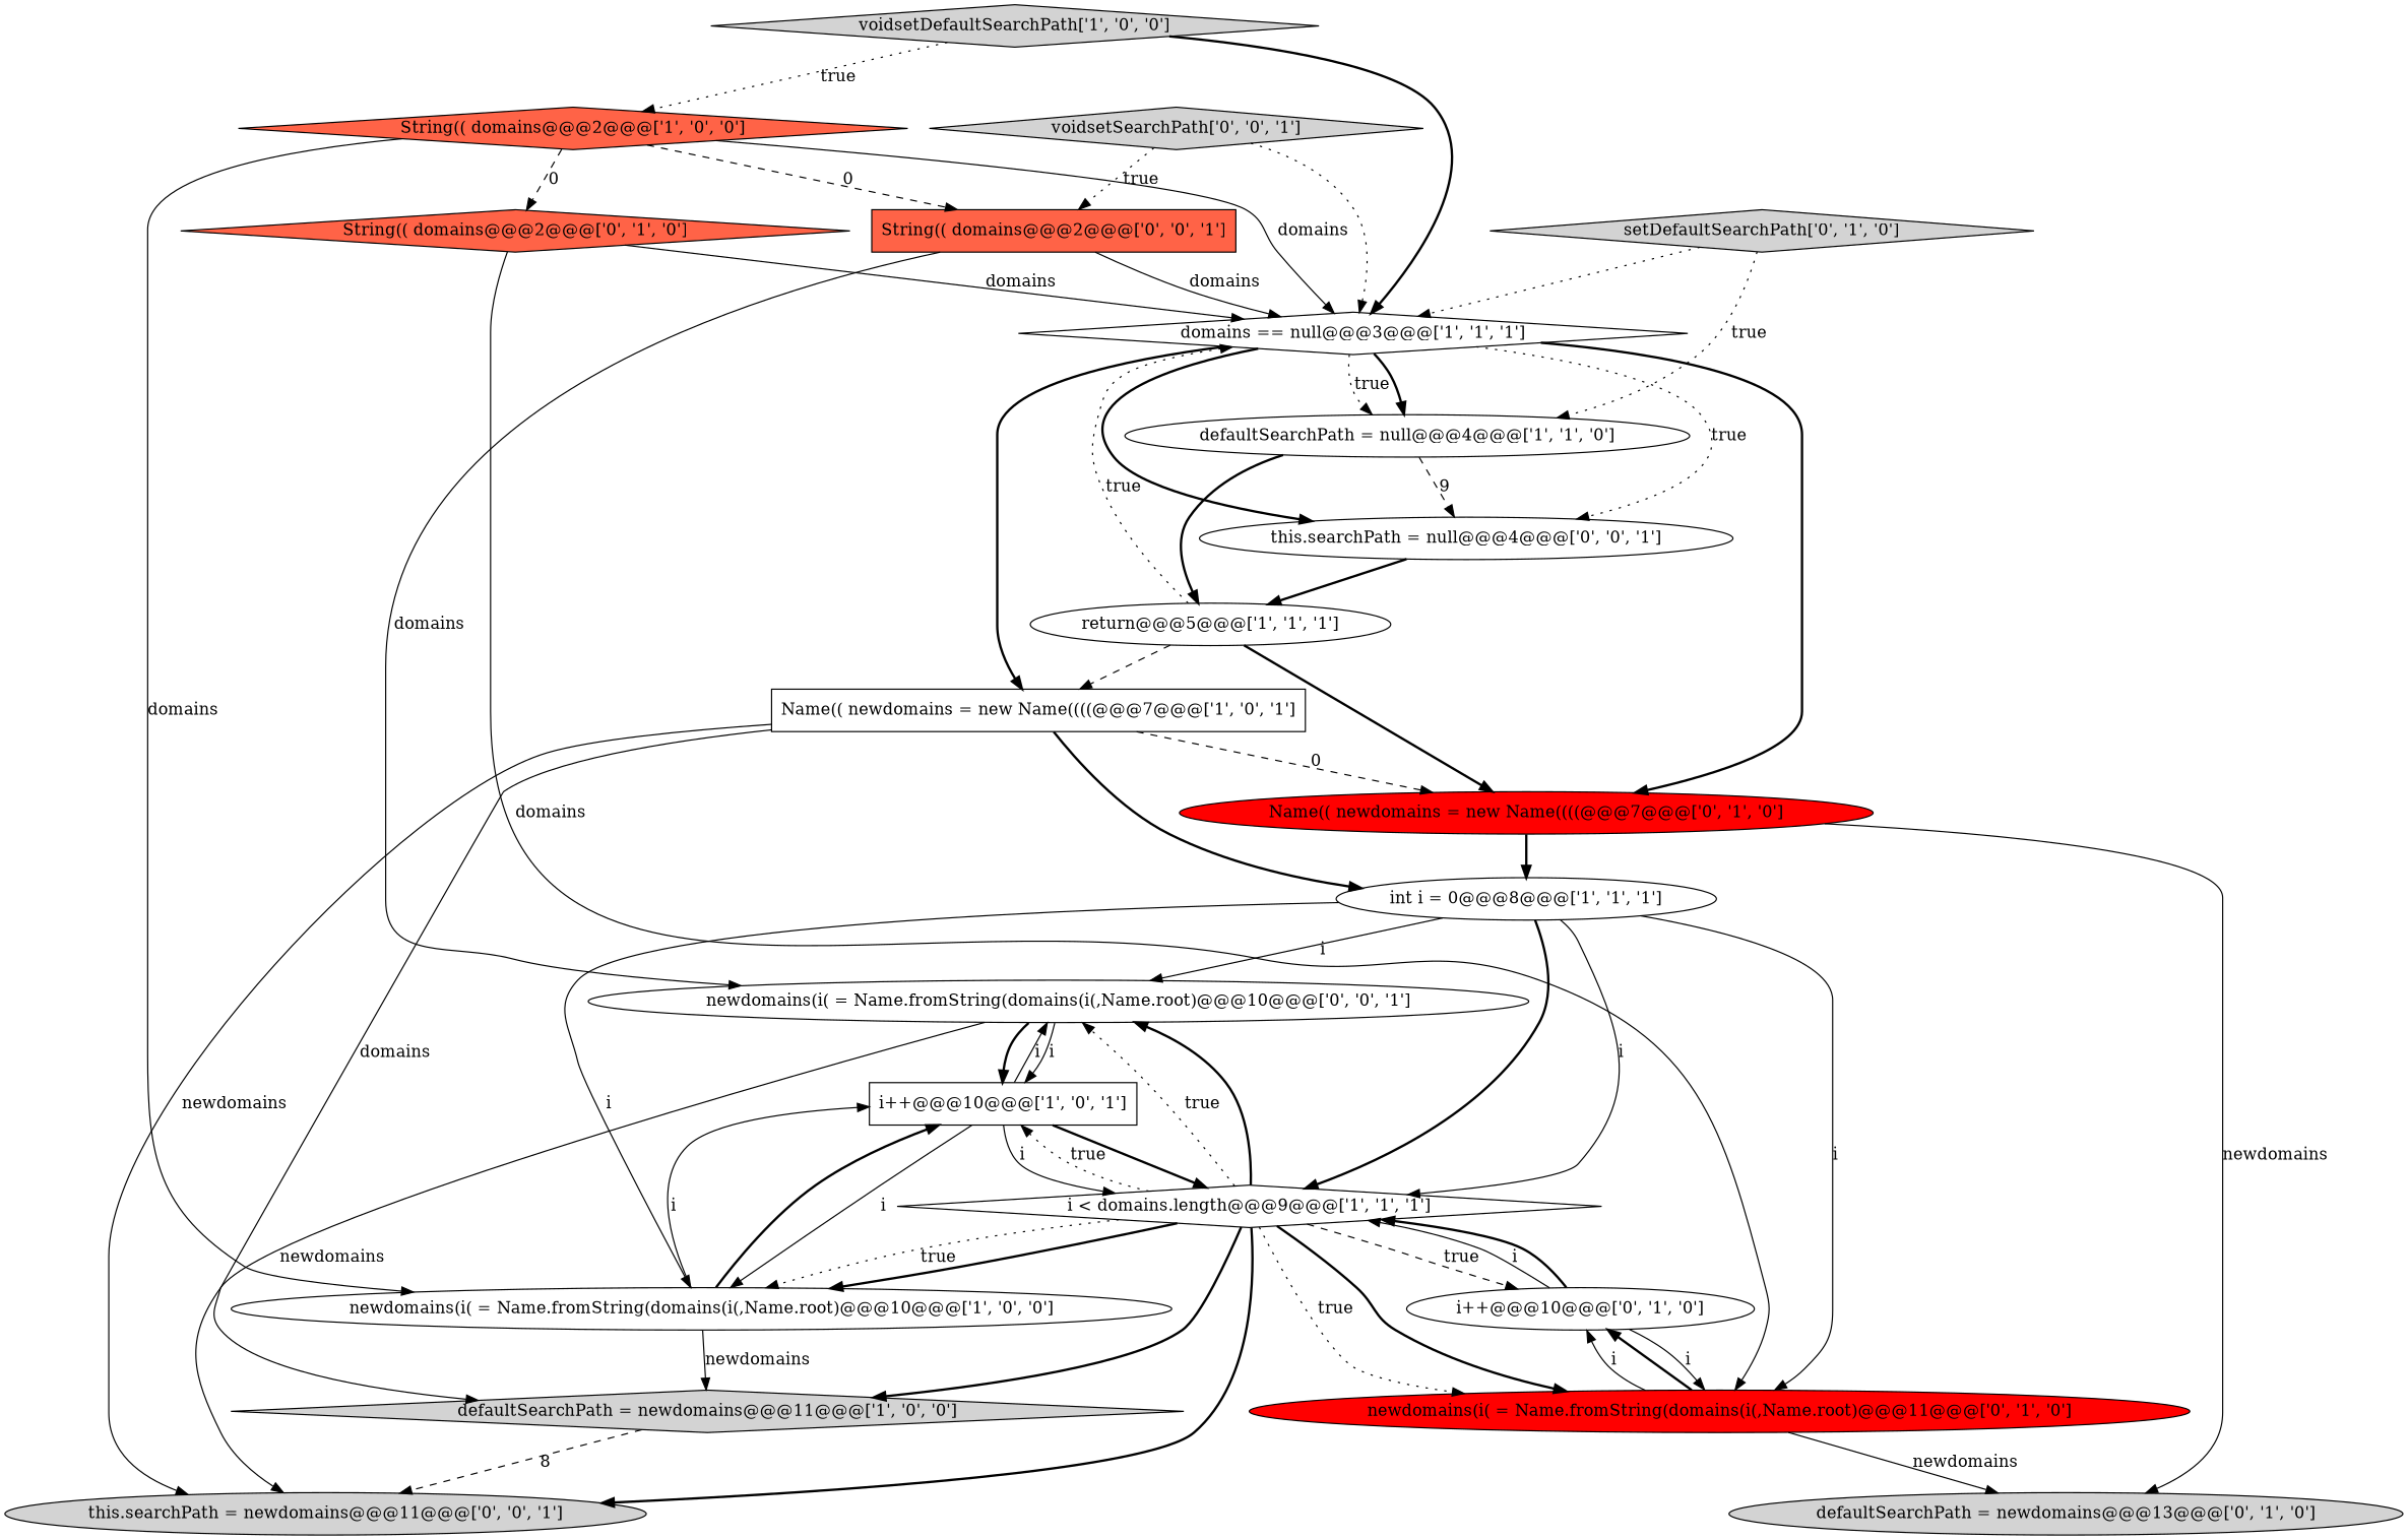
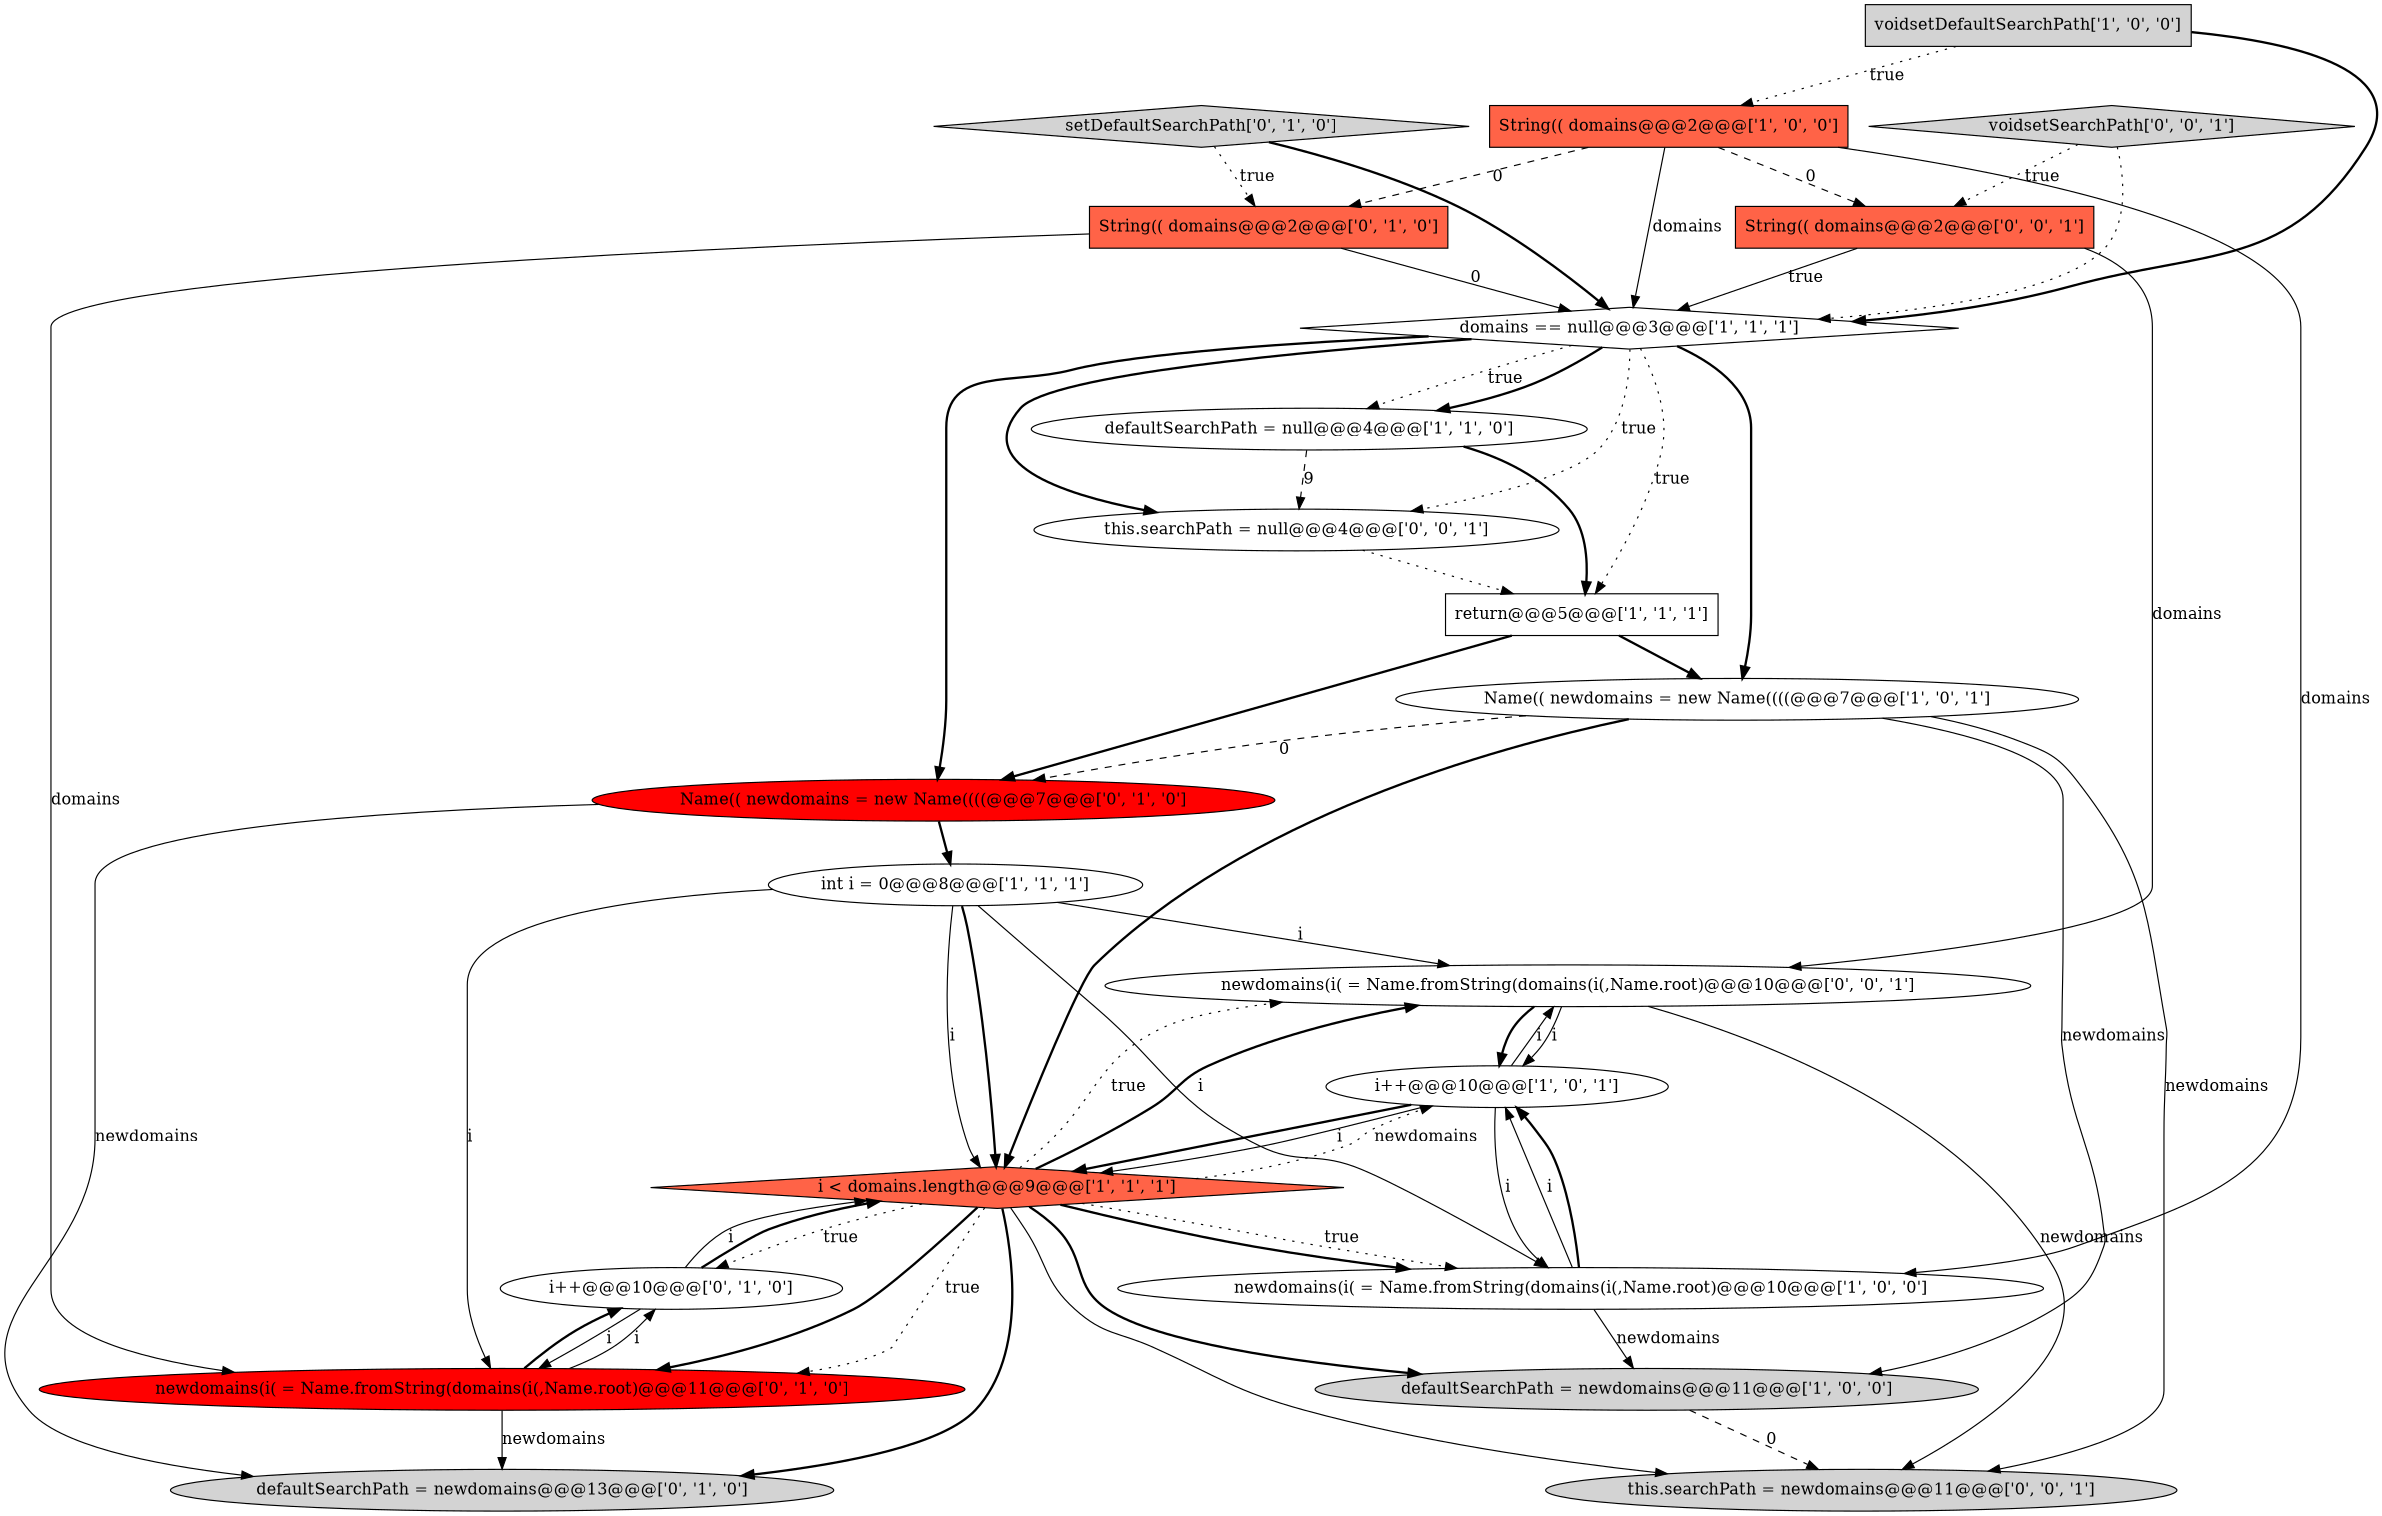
  digraph {
    node [fillcolor=white shape=ellipse style=filled]
    edge [style=solid]
    n1 [label="newdomains(i( = Name.fromString(domains(i(,Name.root)@@@10@@@['0', '0', '1']"]
    n2 [fillcolor=lightgray label="this.searchPath = newdomains@@@11@@@['0', '0', '1']"]
-   n3 [label="i++@@@10@@@['1', '0', '1']" shape=box]
+   n3 [label="i++@@@10@@@['1', '0', '1']"]
    n4 [label="newdomains(i( = Name.fromString(domains(i(,Name.root)@@@10@@@['1', '0', '0']"]
-   n5 [label="i < domains.length@@@9@@@['1', '1', '1']" shape=diamond]
+   n5 [fillcolor=tomato label="i < domains.length@@@9@@@['1', '1', '1']" shape=diamond]
    n6 [fillcolor=tomato label="String(( domains@@@2@@@['0', '0', '1']" shape=box]
    n7 [label="domains == null@@@3@@@['1', '1', '1']" shape=diamond]
-   n8 [label="Name(( newdomains = new Name((((@@@7@@@['1', '0', '1']" shape=box]
+   n8 [label="Name(( newdomains = new Name((((@@@7@@@['1', '0', '1']"]
    n9 [fillcolor=red label="Name(( newdomains = new Name((((@@@7@@@['0', '1', '0']"]
    n10 [label="defaultSearchPath = null@@@4@@@['1', '1', '0']"]
-   n11 [label="return@@@5@@@['1', '1', '1']"]
+   n11 [label="return@@@5@@@['1', '1', '1']" shape=box]
    n12 [label="this.searchPath = null@@@4@@@['0', '0', '1']"]
-   n13 [fillcolor=lightgray label="defaultSearchPath = newdomains@@@11@@@['1', '0', '0']" shape=diamond]
+   n13 [fillcolor=lightgray label="defaultSearchPath = newdomains@@@11@@@['1', '0', '0']"]
    n14 [label="int i = 0@@@8@@@['1', '1', '1']"]
    n15 [fillcolor=red label="newdomains(i( = Name.fromString(domains(i(,Name.root)@@@11@@@['0', '1', '0']"]
    n16 [fillcolor=lightgray label="defaultSearchPath = newdomains@@@13@@@['0', '1', '0']"]
-   n17 [fillcolor=lightgray label="voidsetDefaultSearchPath['1', '0', '0']" shape=diamond]
-   n18 [fillcolor=tomato label="String(( domains@@@2@@@['1', '0', '0']" shape=diamond]
-   n19 [fillcolor=tomato label="String(( domains@@@2@@@['0', '1', '0']" shape=diamond]
+   n17 [fillcolor=lightgray label="voidsetDefaultSearchPath['1', '0', '0']" shape=box]
+   n18 [fillcolor=tomato label="String(( domains@@@2@@@['1', '0', '0']" shape=box]
+   n19 [fillcolor=tomato label="String(( domains@@@2@@@['0', '1', '0']" shape=box]
    n20 [fillcolor=lightgray label="setDefaultSearchPath['0', '1', '0']" shape=diamond]
    n21 [label="i++@@@10@@@['0', '1', '0']"]
    n22 [fillcolor=lightgray label="voidsetSearchPath['0', '0', '1']" shape=diamond]
    n1 -> n2 [label=newdomains]
    n1 -> n3 [label=i]
    n1 -> n3 [style=bold]
    n3 -> n1 [label=i]
    n3 -> n4 [label=i]
    n3 -> n5 [style=bold]
    n3 -> n5 [label=i]
    n4 -> n3 [label=i]
    n4 -> n3 [style=bold]
    n4 -> n13 [label=newdomains]
    n5 -> n1 [label=true style=dotted]
    n5 -> n1 [style=bold]
-   n5 -> n2 [style=bold]
-   n5 -> n3 [label=true style=dotted]
+   n5 -> n2
+   n5 -> n3 [label=newdomains style=dotted]
    n5 -> n4 [style=bold]
    n5 -> n4 [label=true style=dotted]
    n5 -> n13 [style=bold]
    n5 -> n15 [label=true style=dotted]
    n5 -> n15 [style=bold]
-   n5 -> n21 [label=true style=dashed]
+   n5 -> n16 [style=bold]
+   n5 -> n21 [label=true style=dotted]
    n6 -> n1 [label=domains]
-   n6 -> n7 [label=domains]
+   n6 -> n7 [label=true]
    n7 -> n8 [style=bold]
    n7 -> n9 [style=bold]
    n7 -> n10 [label=true style=dotted]
    n7 -> n10 [style=bold]
-   n11 -> n7 [label=true style=dotted]
+   n7 -> n11 [label=true style=dotted]
    n7 -> n12 [style=bold]
    n7 -> n12 [label=true style=dotted]
    n8 -> n2 [label=newdomains]
    n8 -> n9 [label=0 style=dashed]
-   n8 -> n13 [label=domains]
-   n8 -> n14 [style=bold]
+   n8 -> n13 [label=newdomains]
+   n8 -> n5 [style=bold]
    n9 -> n14 [style=bold]
    n9 -> n16 [label=newdomains]
    n10 -> n11 [style=bold]
    n10 -> n12 [label=9 style=dashed]
-   n11 -> n8 [style=dashed]
+   n11 -> n8 [style=bold]
    n11 -> n9 [style=bold]
-   n12 -> n11 [style=bold]
-   n13 -> n2 [label=8 style=dashed]
+   n12 -> n11 [style=dotted]
+   n13 -> n2 [label=0 style=dashed]
    n14 -> n1 [label=i]
    n14 -> n4 [label=i]
    n14 -> n5 [label=i]
    n14 -> n5 [style=bold]
    n14 -> n15 [label=i]
    n15 -> n16 [label=newdomains]
    n15 -> n21 [label=i]
    n15 -> n21 [style=bold]
    n17 -> n7 [style=bold]
    n17 -> n18 [label=true style=dotted]
    n18 -> n4 [label=domains]
    n18 -> n6 [label=0 style=dashed]
    n18 -> n7 [label=domains]
    n18 -> n19 [label=0 style=dashed]
-   n19 -> n7 [label=domains]
+   n19 -> n7 [label=0]
    n19 -> n15 [label=domains]
-   n20 -> n7 [style=dotted]
-   n20 -> n10 [label=true style=dotted]
+   n20 -> n7 [style=bold]
+   n20 -> n19 [label=true style=dotted]
    n21 -> n5 [label=i]
    n21 -> n5 [style=bold]
    n21 -> n15 [label=i]
    n22 -> n6 [label=true style=dotted]
    n22 -> n7 [style=dotted]
  }
